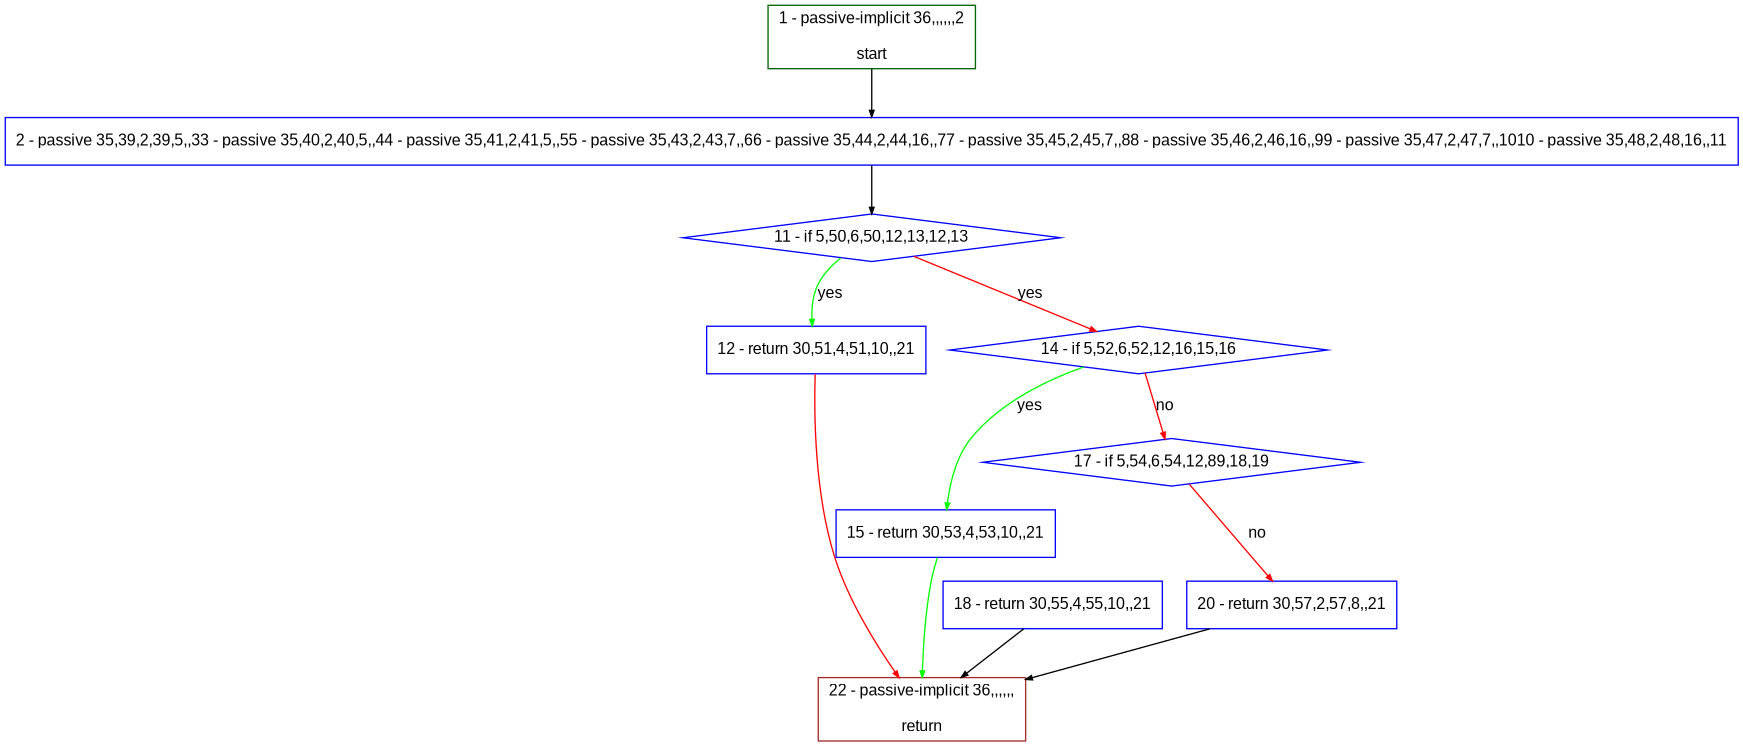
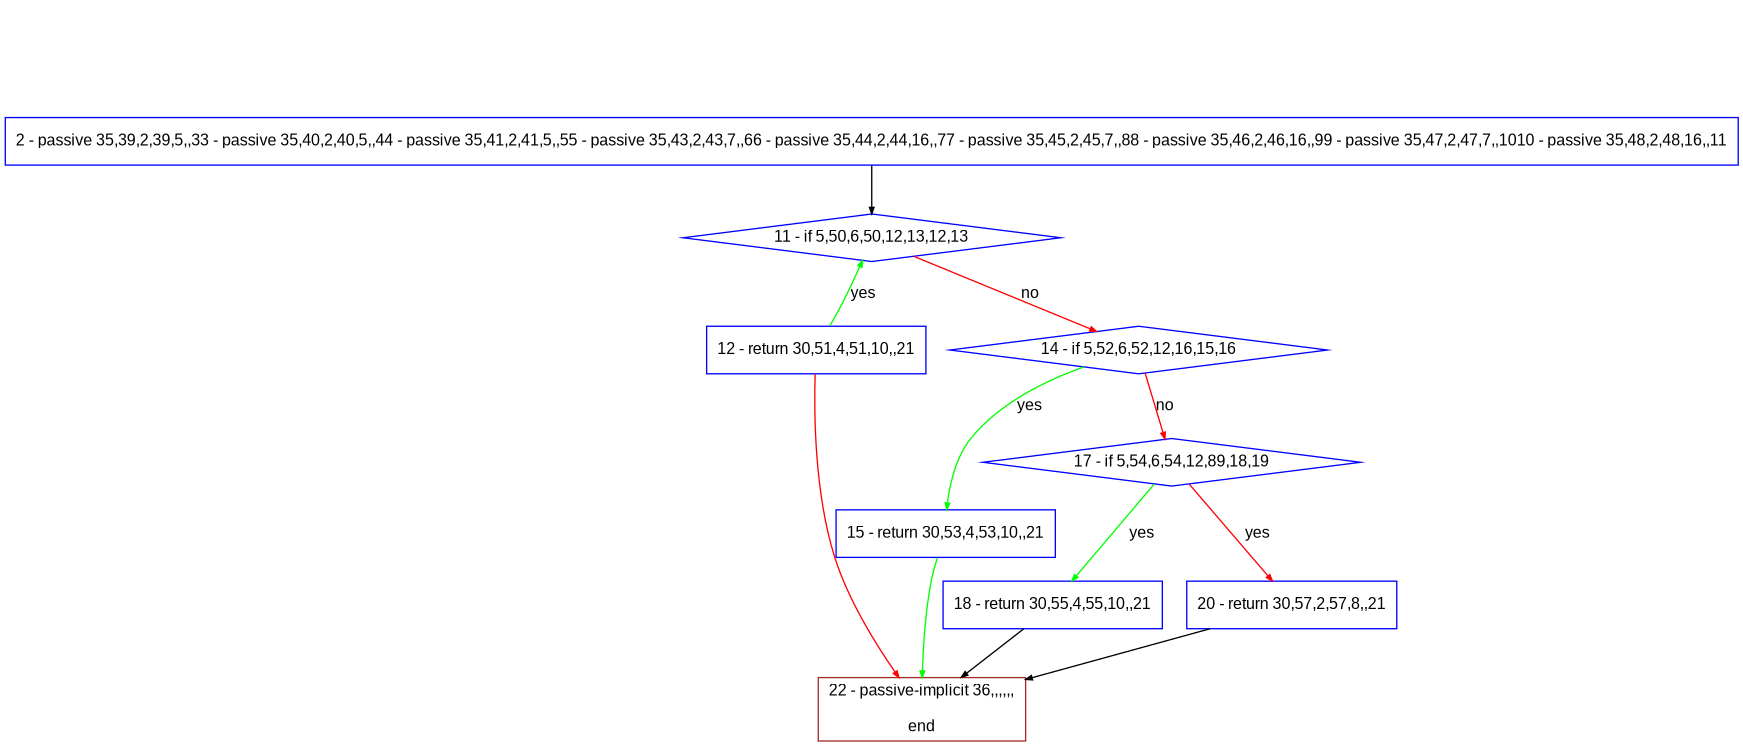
  digraph {
    bgcolor=white
    compound=true
    fillcolor="#FFFFCC"
    fontname=Arial
    fontsize=12
    pack=true
    packmode=clust
    style="rounded,filled"
    node [color="#0000ff" compound=true fillcolor="#ffffff" fixedsize=false fontname=Arial fontsize=12 node_initialized=no shape=box style=filled]
    edge [arrowhead=normal arrowsize=0.5 arrowtail=none color="#000000" compound=true dir=forward fontcolor=black fontname=Arial fontsize=12]
    n1 [label="2 - passive 35,39,2,39,5,,33 - passive 35,40,2,40,5,,44 - passive 35,41,2,41,5,,55 - passive 35,43,2,43,7,,66 - passive 35,44,2,44,16,,77 - passive 35,45,2,45,7,,88 - passive 35,46,2,46,16,,99 - passive 35,47,2,47,7,,1010 - passive 35,48,2,48,16,,11"]
    n2 [label="11 - if 5,50,6,50,12,13,12,13" shape=diamond]
    n3 [label="12 - return 30,51,4,51,10,,21"]
    n4 [label="14 - if 5,52,6,52,12,16,15,16" shape=diamond]
-   n5 [color="#006400" label="1 - passive-implicit 36,,,,,,2\n\nstart"]
-   n6 [color="#a52a2a" label="22 - passive-implicit 36,,,,,,\n\nreturn"]
+   n6 [color="#a52a2a" label="22 - passive-implicit 36,,,,,,\n\nend"]
    n7 [label="15 - return 30,53,4,53,10,,21"]
    n8 [label="17 - if 5,54,6,54,12,89,18,19" shape=diamond]
    n9 [label="18 - return 30,55,4,55,10,,21"]
    n10 [label="20 - return 30,57,2,57,8,,21"]
    n1 -> n2
-   n2 -> n3 [color="#00ff00" label=yes]
-   n2 -> n4 [color="#ff0000" label=yes]
+   n3 -> n2 [color="#00ff00" label=yes]
+   n2 -> n4 [color="#ff0000" label=no]
    n3 -> n6 [color="#ff0000"]
    n4 -> n7 [color="#00ff00" label=yes]
    n4 -> n8 [color="#ff0000" label=no]
-   n5 -> n1
    n7 -> n6 [color="#00ff00"]
-   n8 -> n10 [color="#ff0000" label=no]
+   n8 -> n9 [color="#00ff00" label=yes]
+   n8 -> n10 [color="#ff0000" label=yes]
    n9 -> n6
    n10 -> n6
  }
